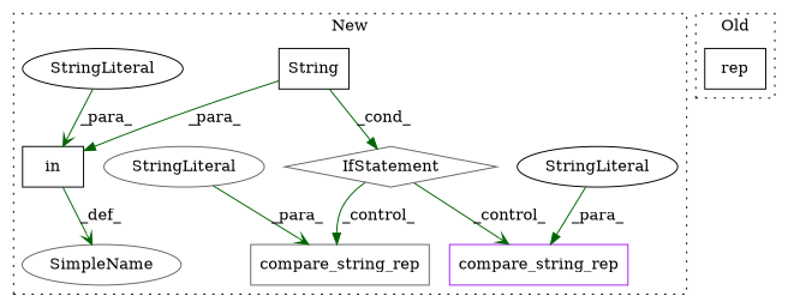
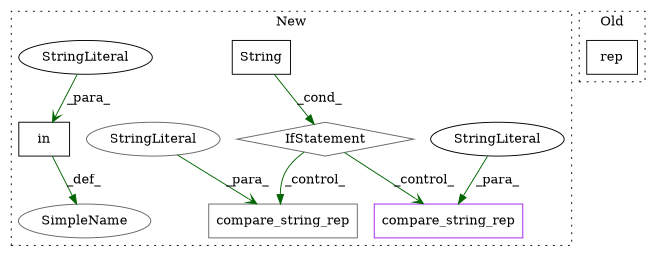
  digraph {
    node [a=32 color=black l="19,1" s=14899 shape=box]
    edge [arrowhead=normal color=darkgreen]
    n1 [color=purple label=compare_string_rep s="14990,15014"]
    n2 [a=105 l=31 label=in]
    n3 [a=42 color=gray40 label=SimpleName shape=ellipse l="" s=""]
    n4 [a=25 color=gray40 l="8,2" label=IfStatement s="14891,14930" shape=diamond]
    n5 [l="7,1" label=String s="14911,14929"]
    n6 [a=45 l=5 label=StringLiteral s=15009 shape=ellipse]
    n7 [color=gray40 label=compare_string_rep s="14940,14967"]
    n8 [a=45 color=gray40 l=8 label=StringLiteral s=14959 shape=ellipse]
    n9 [a=45 l=8 label=StringLiteral shape=ellipse]
    n10 [l="12,1" label=rep s="14130,14228"]
    subgraph cluster_1 {
      label=New
      style=dotted
      n1
      n2
      n3
      n4
      n5
      n6
      n7
      n8
      n9
    }
    subgraph cluster_2 {
      label=Old
      style=dotted
      n10
    }
-   n2 -> n3 [arrowhead=vee label=_def_]
+   n2 -> n3 [label=_def_]
    n4 -> n1 [arrowhead=vee label=_control_]
    n4 -> n7 [label=_control_]
-   n5 -> n2 [label=_para_]
    n5 -> n4 [label=_cond_]
    n6 -> n1 [label=_para_]
    n8 -> n7 [arrowhead=vee label=_para_]
    n9 -> n2 [arrowhead=vee label=_para_]
  }
